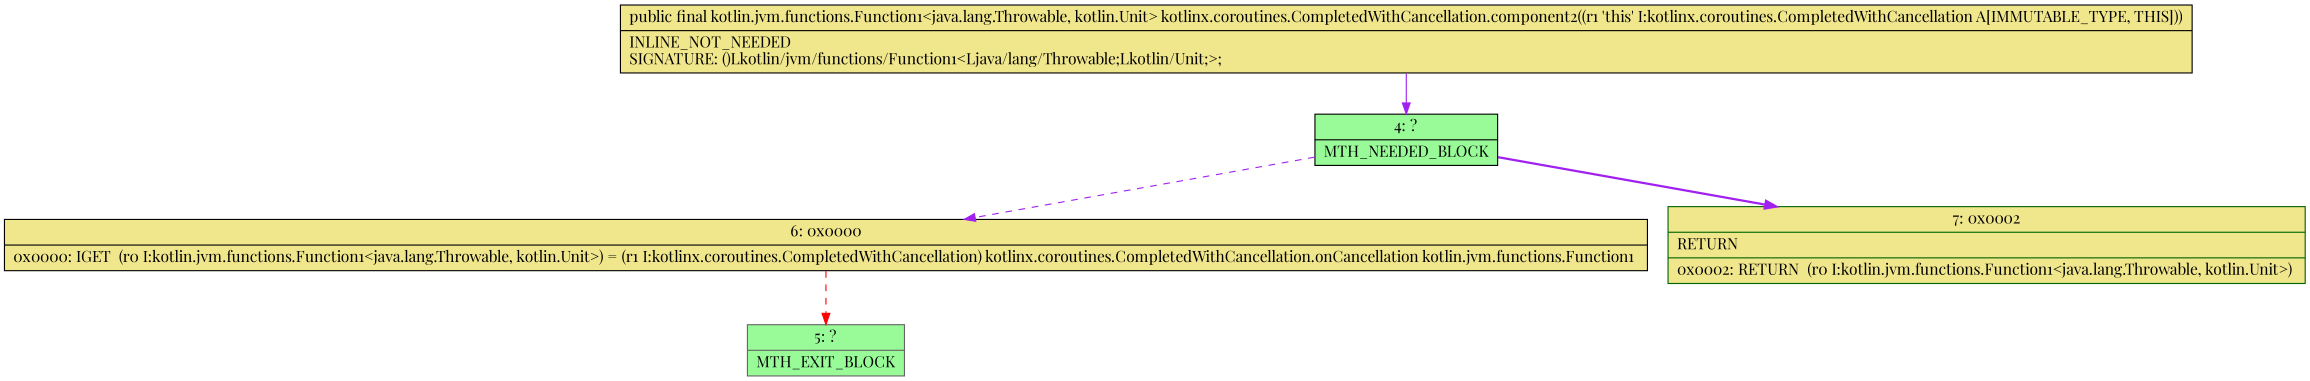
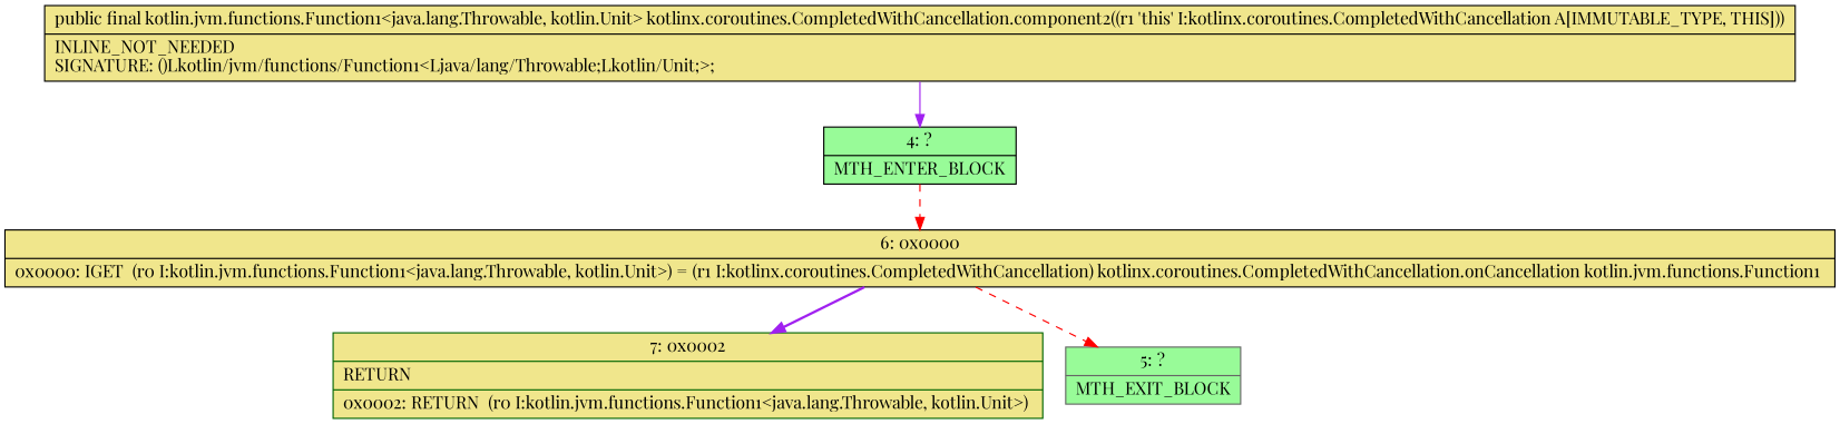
  digraph {
    fontname="Playfair Display"
    node [color=black fillcolor=khaki fontname="Playfair Display" shape=record style=filled]
    edge [color=red fontname="Playfair Display" style=dashed]
-   n1 [fillcolor=palegreen label="{4\:\ ?|MTH_NEEDED_BLOCK\l}"]
+   n1 [fillcolor=palegreen label="{4\:\ ?|MTH_ENTER_BLOCK\l}"]
    n2 [label="{6\:\ 0x0000|0x0000: IGET  (r0 I:kotlin.jvm.functions.Function1\<java.lang.Throwable, kotlin.Unit\>) = (r1 I:kotlinx.coroutines.CompletedWithCancellation) kotlinx.coroutines.CompletedWithCancellation.onCancellation kotlin.jvm.functions.Function1 \l}"]
    n3 [color=darkgreen label="{7\:\ 0x0002|RETURN\l|0x0002: RETURN  (r0 I:kotlin.jvm.functions.Function1\<java.lang.Throwable, kotlin.Unit\>) \l}"]
    n4 [color=gray40 fillcolor=palegreen label="{5\:\ ?|MTH_EXIT_BLOCK\l}"]
    n5 [label="{public final kotlin.jvm.functions.Function1\<java.lang.Throwable, kotlin.Unit\> kotlinx.coroutines.CompletedWithCancellation.component2((r1 'this' I:kotlinx.coroutines.CompletedWithCancellation A[IMMUTABLE_TYPE, THIS]))  | INLINE_NOT_NEEDED\lSIGNATURE: ()Lkotlin\/jvm\/functions\/Function1\<Ljava\/lang\/Throwable;Lkotlin\/Unit;\>;\l}"]
-   n1 -> n2 [color=purple]
-   n1 -> n3 [color=purple style=bold]
+   n1 -> n2
+   n2 -> n3 [color=purple style=bold]
    n2 -> n4
    n5 -> n1 [color=purple style=solid]
  }
